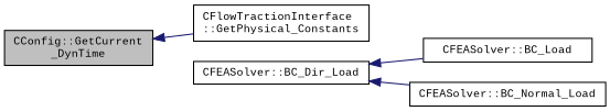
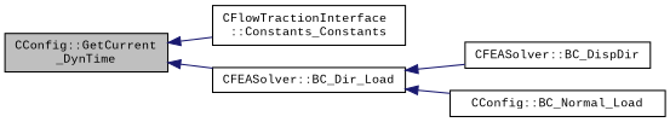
  digraph {
    fontname="Liberation Mono"
    rankdir=LR
    node [color=black fillcolor=white fontname="Liberation Mono" fontsize=10 shape=record style=filled]
    edge [color=midnightblue dir=back fontname="Liberation Mono" fontsize=10 labelfontname=Helvetica labelfontsize=10 style=solid]
    n1 [fillcolor=grey75 fontcolor=black height=0.2 label="CConfig::GetCurrent\l_DynTime" width=0.4]
-   n2 [height=0.2 label="CFlowTractionInterface\l::GetPhysical_Constants" width=0.4]
+   n2 [height=0.2 label="CFlowTractionInterface\l::Constants_Constants" width=0.4]
    n3 [height=0.2 label="CFEASolver::BC_Dir_Load" width=0.4]
-   n4 [height=0.2 label="CFEASolver::BC_Load" width=0.4]
-   n5 [height=0.2 label="CFEASolver::BC_Normal_Load" width=0.4]
+   n4 [height=0.2 label="CFEASolver::BC_DispDir" width=0.4]
+   n5 [height=0.2 label="CConfig::BC_Normal_Load" width=0.4]
    n1 -> n2
+   n1 -> n3
    n3 -> n4
    n3 -> n5
  }
